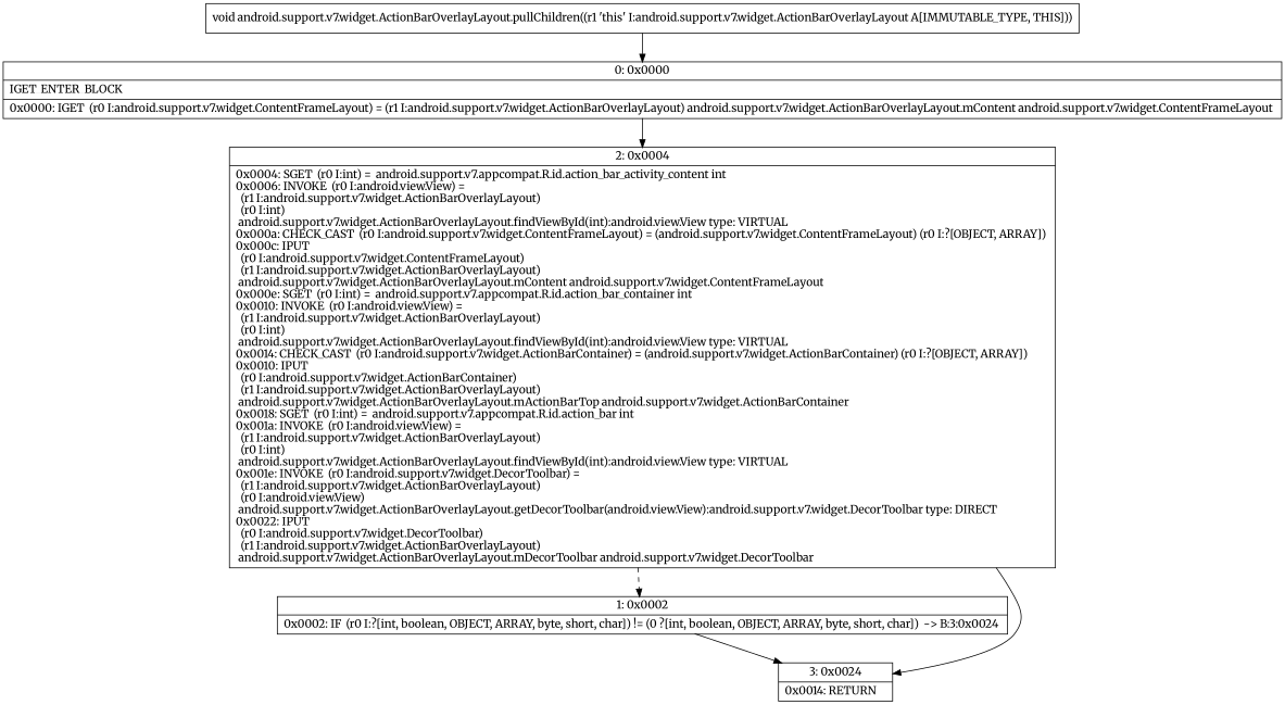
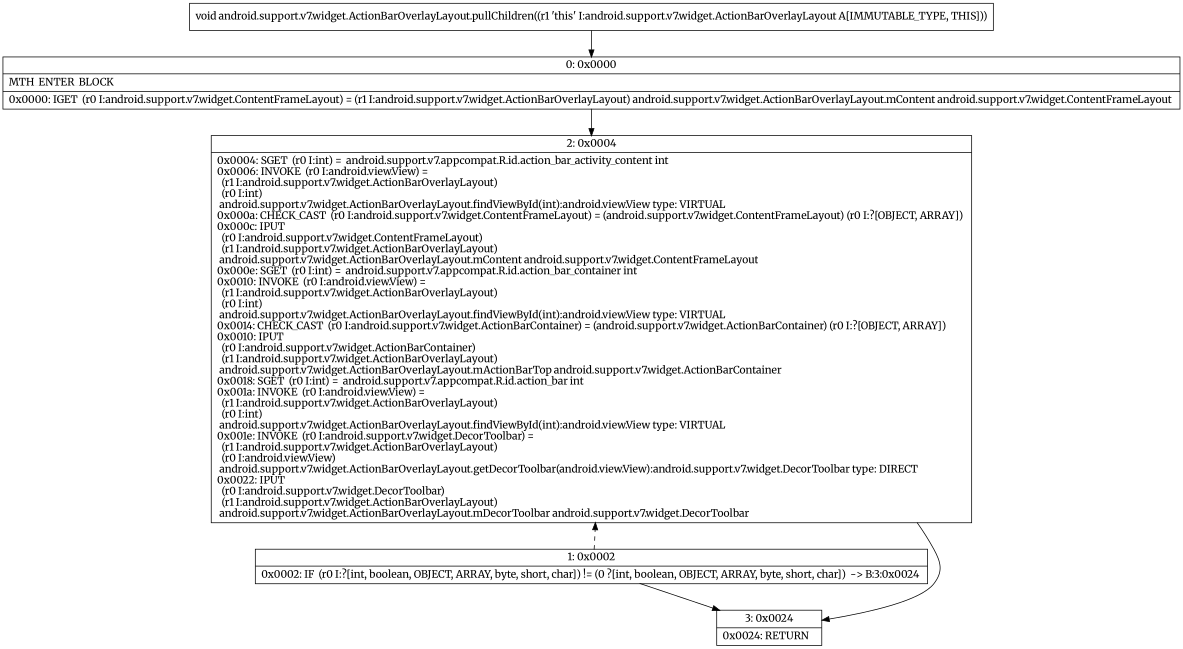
  digraph {
    fontname=Merriweather
    node [fontname=Merriweather shape=record]
    edge [fontname=Merriweather]
-   n1 [label="{0\:\ 0x0000|IGET_ENTER_BLOCK\l|0x0000: IGET  (r0 I:android.support.v7.widget.ContentFrameLayout) = (r1 I:android.support.v7.widget.ActionBarOverlayLayout) android.support.v7.widget.ActionBarOverlayLayout.mContent android.support.v7.widget.ContentFrameLayout \l}"]
+   n1 [label="{0\:\ 0x0000|MTH_ENTER_BLOCK\l|0x0000: IGET  (r0 I:android.support.v7.widget.ContentFrameLayout) = (r1 I:android.support.v7.widget.ActionBarOverlayLayout) android.support.v7.widget.ActionBarOverlayLayout.mContent android.support.v7.widget.ContentFrameLayout \l}"]
    n2 [label="{2\:\ 0x0004|0x0004: SGET  (r0 I:int) =  android.support.v7.appcompat.R.id.action_bar_activity_content int \l0x0006: INVOKE  (r0 I:android.view.View) = \l  (r1 I:android.support.v7.widget.ActionBarOverlayLayout)\l  (r0 I:int)\l android.support.v7.widget.ActionBarOverlayLayout.findViewById(int):android.view.View type: VIRTUAL \l0x000a: CHECK_CAST  (r0 I:android.support.v7.widget.ContentFrameLayout) = (android.support.v7.widget.ContentFrameLayout) (r0 I:?[OBJECT, ARRAY]) \l0x000c: IPUT  \l  (r0 I:android.support.v7.widget.ContentFrameLayout)\l  (r1 I:android.support.v7.widget.ActionBarOverlayLayout)\l android.support.v7.widget.ActionBarOverlayLayout.mContent android.support.v7.widget.ContentFrameLayout \l0x000e: SGET  (r0 I:int) =  android.support.v7.appcompat.R.id.action_bar_container int \l0x0010: INVOKE  (r0 I:android.view.View) = \l  (r1 I:android.support.v7.widget.ActionBarOverlayLayout)\l  (r0 I:int)\l android.support.v7.widget.ActionBarOverlayLayout.findViewById(int):android.view.View type: VIRTUAL \l0x0014: CHECK_CAST  (r0 I:android.support.v7.widget.ActionBarContainer) = (android.support.v7.widget.ActionBarContainer) (r0 I:?[OBJECT, ARRAY]) \l0x0010: IPUT  \l  (r0 I:android.support.v7.widget.ActionBarContainer)\l  (r1 I:android.support.v7.widget.ActionBarOverlayLayout)\l android.support.v7.widget.ActionBarOverlayLayout.mActionBarTop android.support.v7.widget.ActionBarContainer \l0x0018: SGET  (r0 I:int) =  android.support.v7.appcompat.R.id.action_bar int \l0x001a: INVOKE  (r0 I:android.view.View) = \l  (r1 I:android.support.v7.widget.ActionBarOverlayLayout)\l  (r0 I:int)\l android.support.v7.widget.ActionBarOverlayLayout.findViewById(int):android.view.View type: VIRTUAL \l0x001e: INVOKE  (r0 I:android.support.v7.widget.DecorToolbar) = \l  (r1 I:android.support.v7.widget.ActionBarOverlayLayout)\l  (r0 I:android.view.View)\l android.support.v7.widget.ActionBarOverlayLayout.getDecorToolbar(android.view.View):android.support.v7.widget.DecorToolbar type: DIRECT \l0x0022: IPUT  \l  (r0 I:android.support.v7.widget.DecorToolbar)\l  (r1 I:android.support.v7.widget.ActionBarOverlayLayout)\l android.support.v7.widget.ActionBarOverlayLayout.mDecorToolbar android.support.v7.widget.DecorToolbar \l}"]
    n3 [label="{1\:\ 0x0002|0x0002: IF  (r0 I:?[int, boolean, OBJECT, ARRAY, byte, short, char]) != (0 ?[int, boolean, OBJECT, ARRAY, byte, short, char])  \-\> B:3:0x0024 \l}"]
-   n4 [label="{3\:\ 0x0024|0x0014: RETURN   \l}"]
+   n4 [label="{3\:\ 0x0024|0x0024: RETURN   \l}"]
    n5 [label="{void android.support.v7.widget.ActionBarOverlayLayout.pullChildren((r1 'this' I:android.support.v7.widget.ActionBarOverlayLayout A[IMMUTABLE_TYPE, THIS])) }"]
    n1 -> n2
    n2 -> n4
-   n2 -> n3 [style=dashed]
+   n3 -> n2 [style=dashed]
    n3 -> n4
    n5 -> n1
  }
